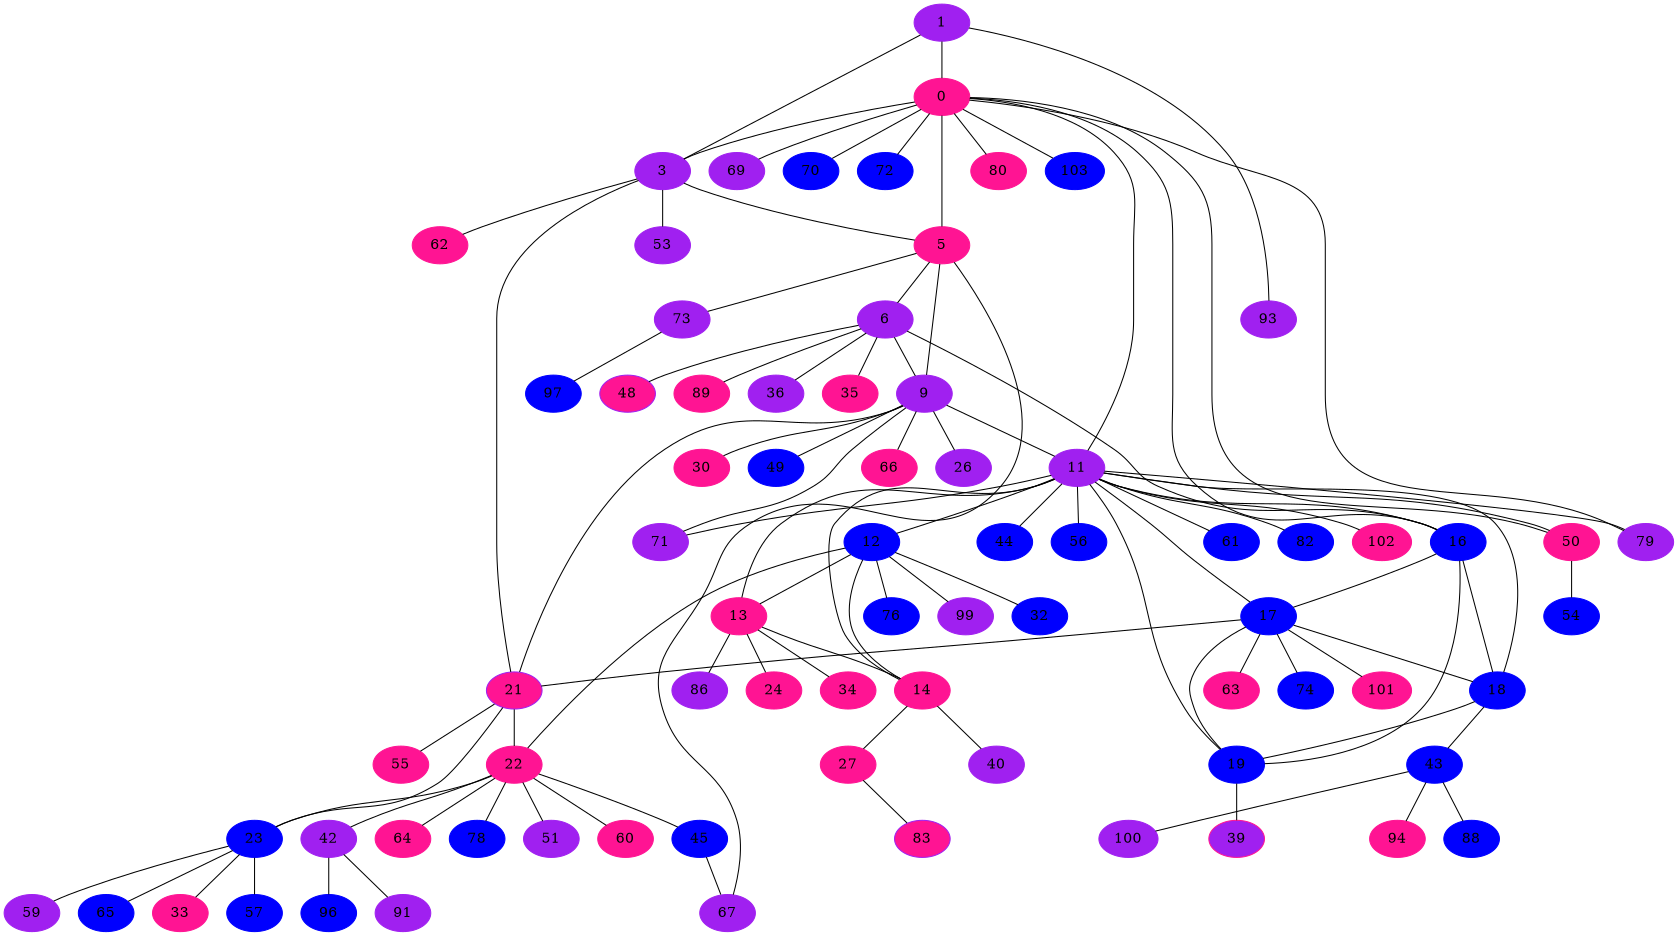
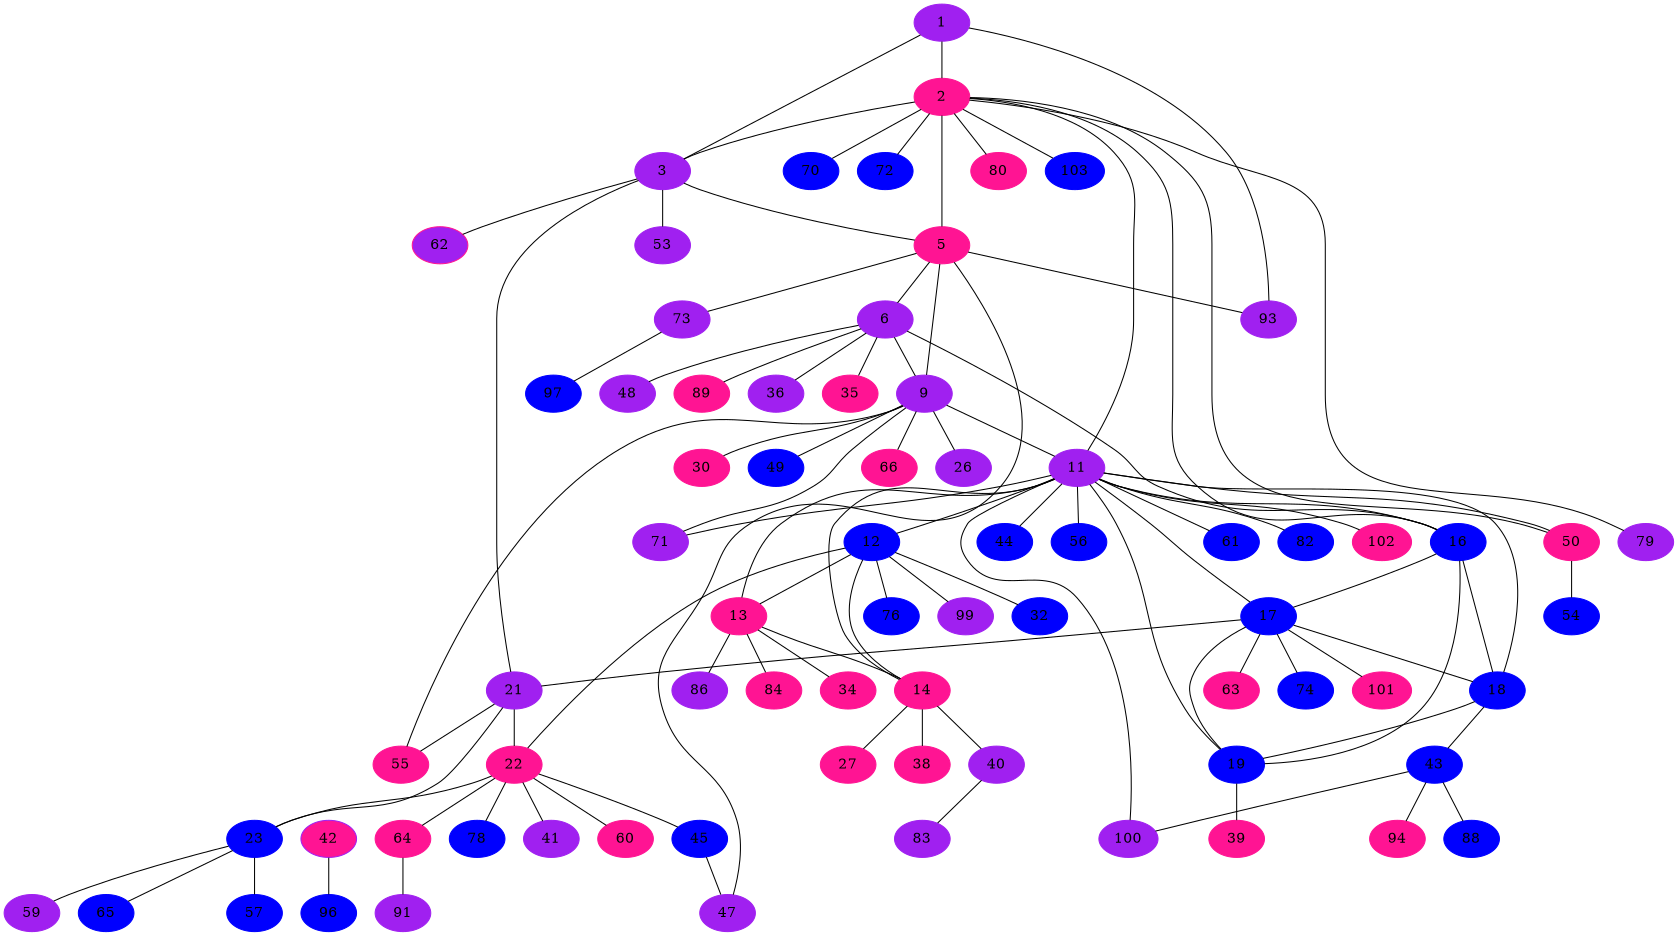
  graph {
    node [color=blue style=filled]
-   2 [color=deeppink super="+4" label=0]
+   2 [color=deeppink super="+4"]
    3 [color=purple super="+98"]
    5 [color=deeppink super="+7"]
    11 [color=purple super="+20"]
    16 [super="+37"]
    50 [color=deeppink]
-   69 [color=purple super="+77"]
    70
    72
    79 [color=purple]
    80 [color=deeppink]
    103
    1 [color=purple]
    93 [color=purple]
-   21 [color=purple super="+24" fillcolor=deeppink]
+   21 [color=purple super="+24"]
    53 [color=purple]
-   62 [color=deeppink]
+   62 [color=deeppink fillcolor=purple]
    6 [color=purple super="+8"]
    9 [color=purple super="+10"]
-   67 [color=purple super="+85"]
+   67 [color=purple super="+85" label=47]
    73 [color=purple super="+81"]
    71 [color=purple]
    12 [super="+58"]
    13 [color=deeppink super="+31"]
    14 [color=deeppink super="+15"]
    17 [super="+47"]
    18 [super="+68"]
    19 [super="+29"]
    44 [super="+52"]
    56
    61
    82
    102 [color=deeppink]
    54
    22 [color=deeppink super="+25"]
    23 [super="+28"]
    55 [color=deeppink]
    36 [color=purple]
    35 [color=deeppink]
-   48 [color=purple fillcolor=deeppink]
+   48 [color=purple]
    89 [color=deeppink]
    26 [color=purple]
    30 [color=deeppink]
    49 [super="+95"]
    66 [color=deeppink]
    97
    32
    76
    99 [color=purple]
    34 [color=deeppink super="+51"]
    n51 [color=purple label=86]
-   84 [color=deeppink label=24]
+   84 [color=deeppink]
    27 [color=deeppink super="+75"]
+   38 [color=deeppink]
    40 [color=purple]
    63 [color=deeppink]
    74 [super="+104"]
    101 [color=deeppink]
    43 [super="+87"]
-   39 [color=deeppink fillcolor=purple]
-   41 [color=purple label=51]
-   42 [color=purple super="+90"]
+   39 [color=deeppink]
+   41 [color=purple]
+   42 [color=purple super="+90" fillcolor=deeppink]
    45
    60 [color=deeppink]
    64 [color=deeppink]
    78
-   83 [color=purple fillcolor=deeppink]
+   83 [color=purple]
    88
    94 [color=deeppink]
    100 [color=purple]
-   33 [color=deeppink super="+86"]
    57 [super="+92"]
    59 [color=purple]
    65
    91 [color=purple]
    96
    2 -- 3 [weight=2]
    2 -- 5 [weight=2]
    2 -- 11
    2 -- 16
    2 -- 50
-   2 -- 69
    2 -- 70
    2 -- 72
    2 -- 79
    2 -- 80
    2 -- 103
    3 -- 5
    3 -- 21
    3 -- 53
    3 -- 62
+   5 -- 93
    5 -- 6 [weight=2]
    5 -- 9 [weight=2]
    5 -- 67
    5 -- 73
    11 -- 16
    11 -- 50
-   11 -- 79
+   11 -- 100
    11 -- 71
    11 -- 12
    11 -- 13
    11 -- 14 [weight=2]
    11 -- 17
    11 -- 18
    11 -- 19
    11 -- 44
    11 -- 56
    11 -- 61
    11 -- 82
    11 -- 102
    16 -- 17
    16 -- 18
    16 -- 19
    50 -- 54
    1 -- 2 [weight=2]
    1 -- 3
    1 -- 93
    21 -- 22 [weight=4]
    21 -- 23 [weight=2]
    21 -- 55
    6 -- 16
    6 -- 9 [weight=4]
    6 -- 36
    6 -- 35
    6 -- 48
    6 -- 89
    9 -- 11
-   9 -- 21
+   9 -- 55
    9 -- 71
    9 -- 26
    9 -- 30
    9 -- 49
    9 -- 66
    73 -- 97
    12 -- 13
    12 -- 14 [weight=2]
    12 -- 22
    12 -- 32
    12 -- 76
    12 -- 99
    13 -- 14 [weight=2]
    13 -- 34
    13 -- n51
    13 -- 84
    14 -- 27
+   14 -- 38
    14 -- 40
    17 -- 21
    17 -- 18
    17 -- 19
    17 -- 63
    17 -- 74
    17 -- 101
    18 -- 19
    18 -- 43
    19 -- 39
    22 -- 23 [weight=2]
    22 -- 41
-   22 -- 42
    22 -- 45
    22 -- 60
    22 -- 64
    22 -- 78
-   23 -- 33
    23 -- 57
    23 -- 59
    23 -- 65
-   27 -- 83
+   40 -- 83
    43 -- 88
    43 -- 94
    43 -- 100
-   42 -- 91
+   64 -- 91
    42 -- 96
    45 -- 67
  }
